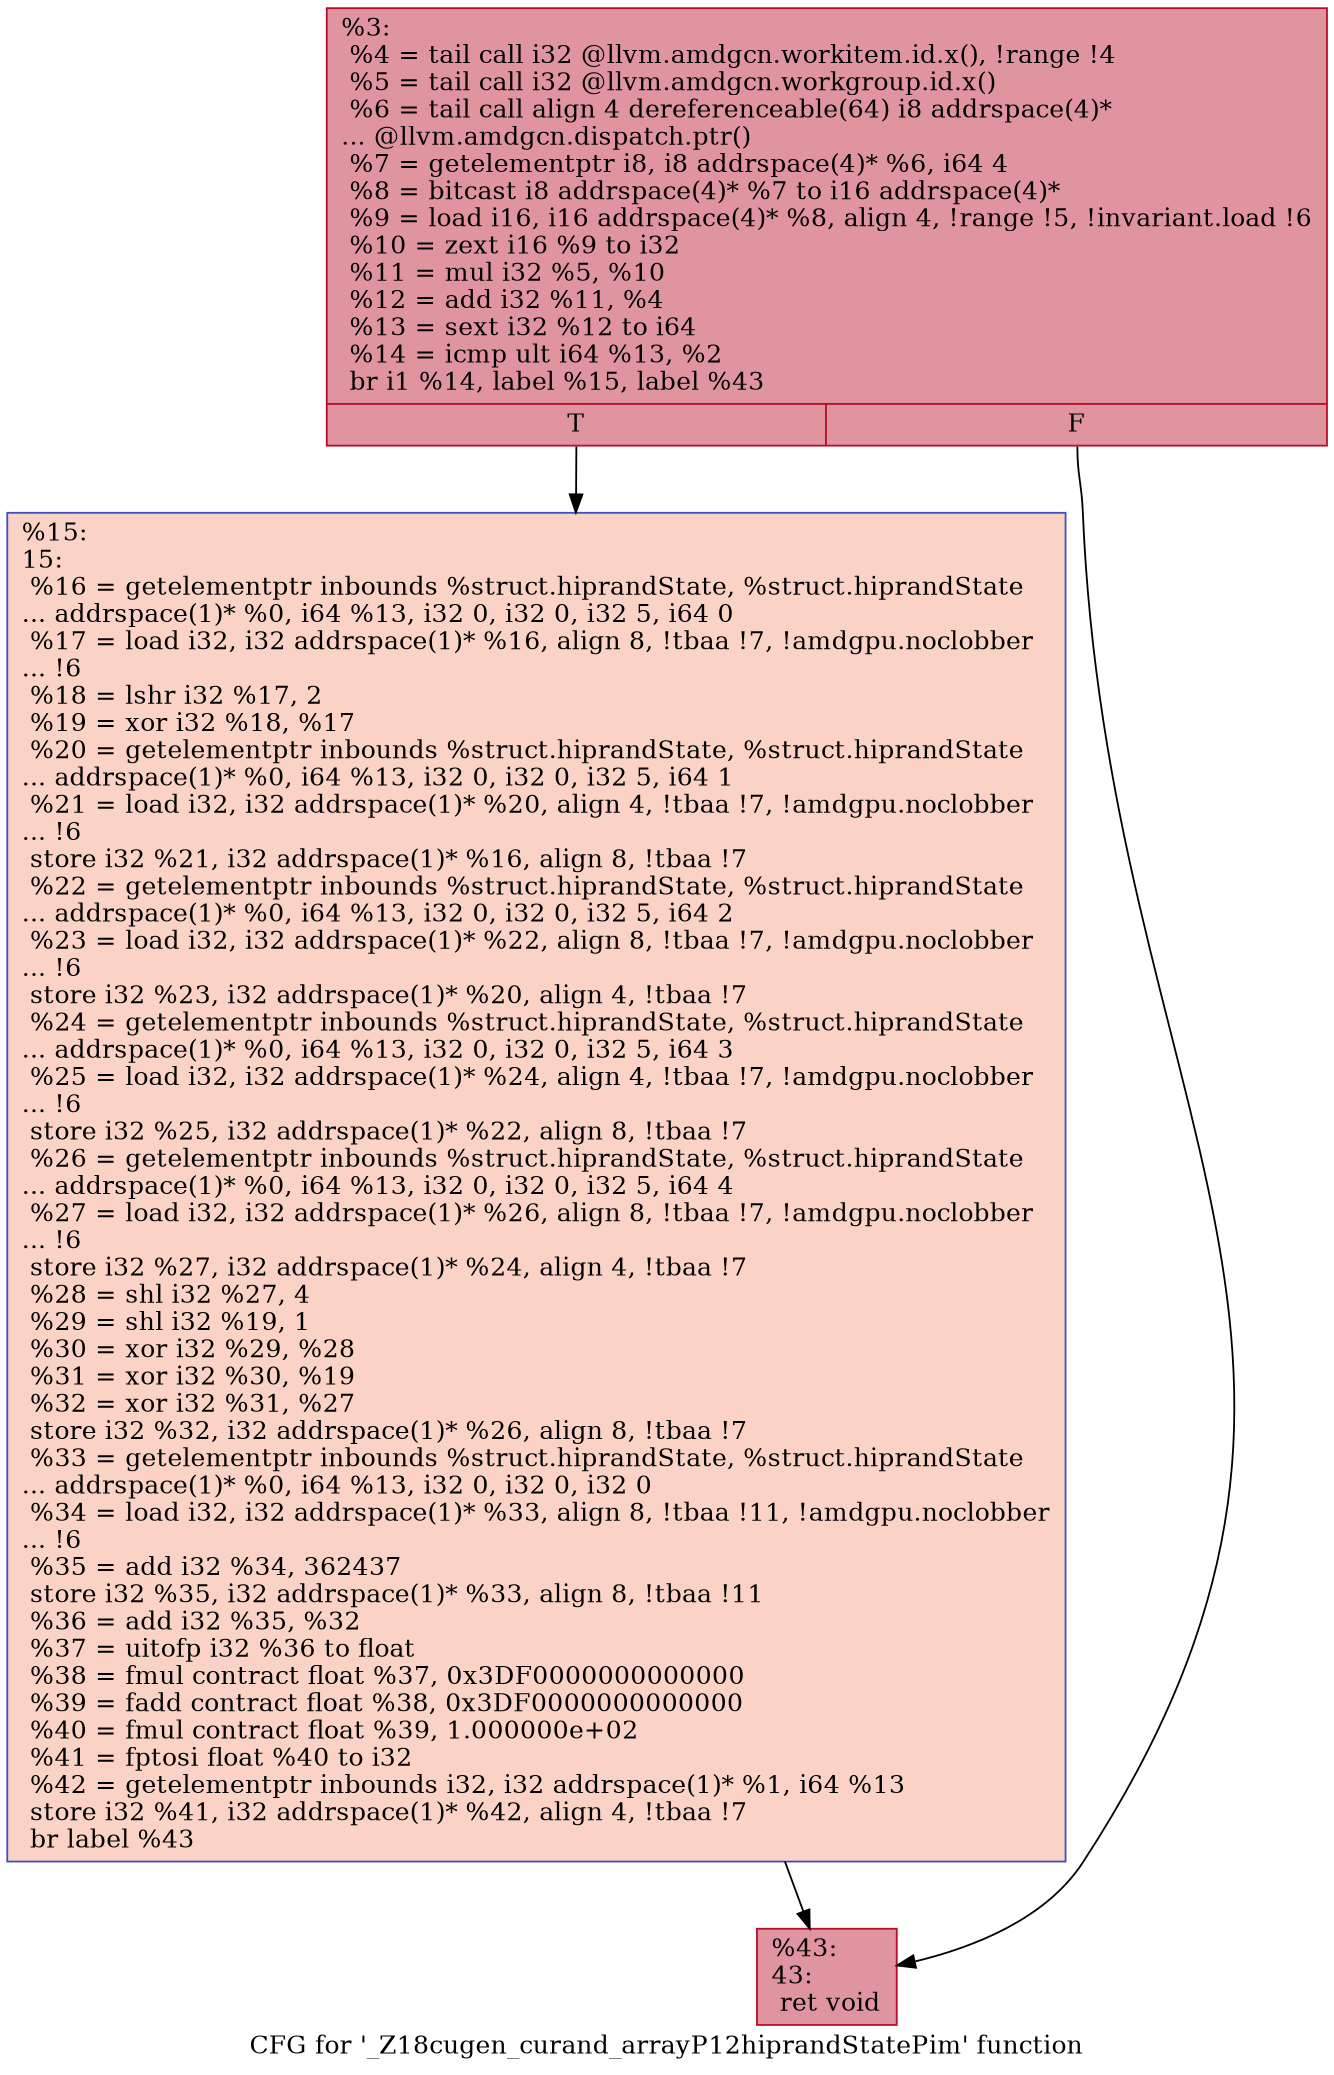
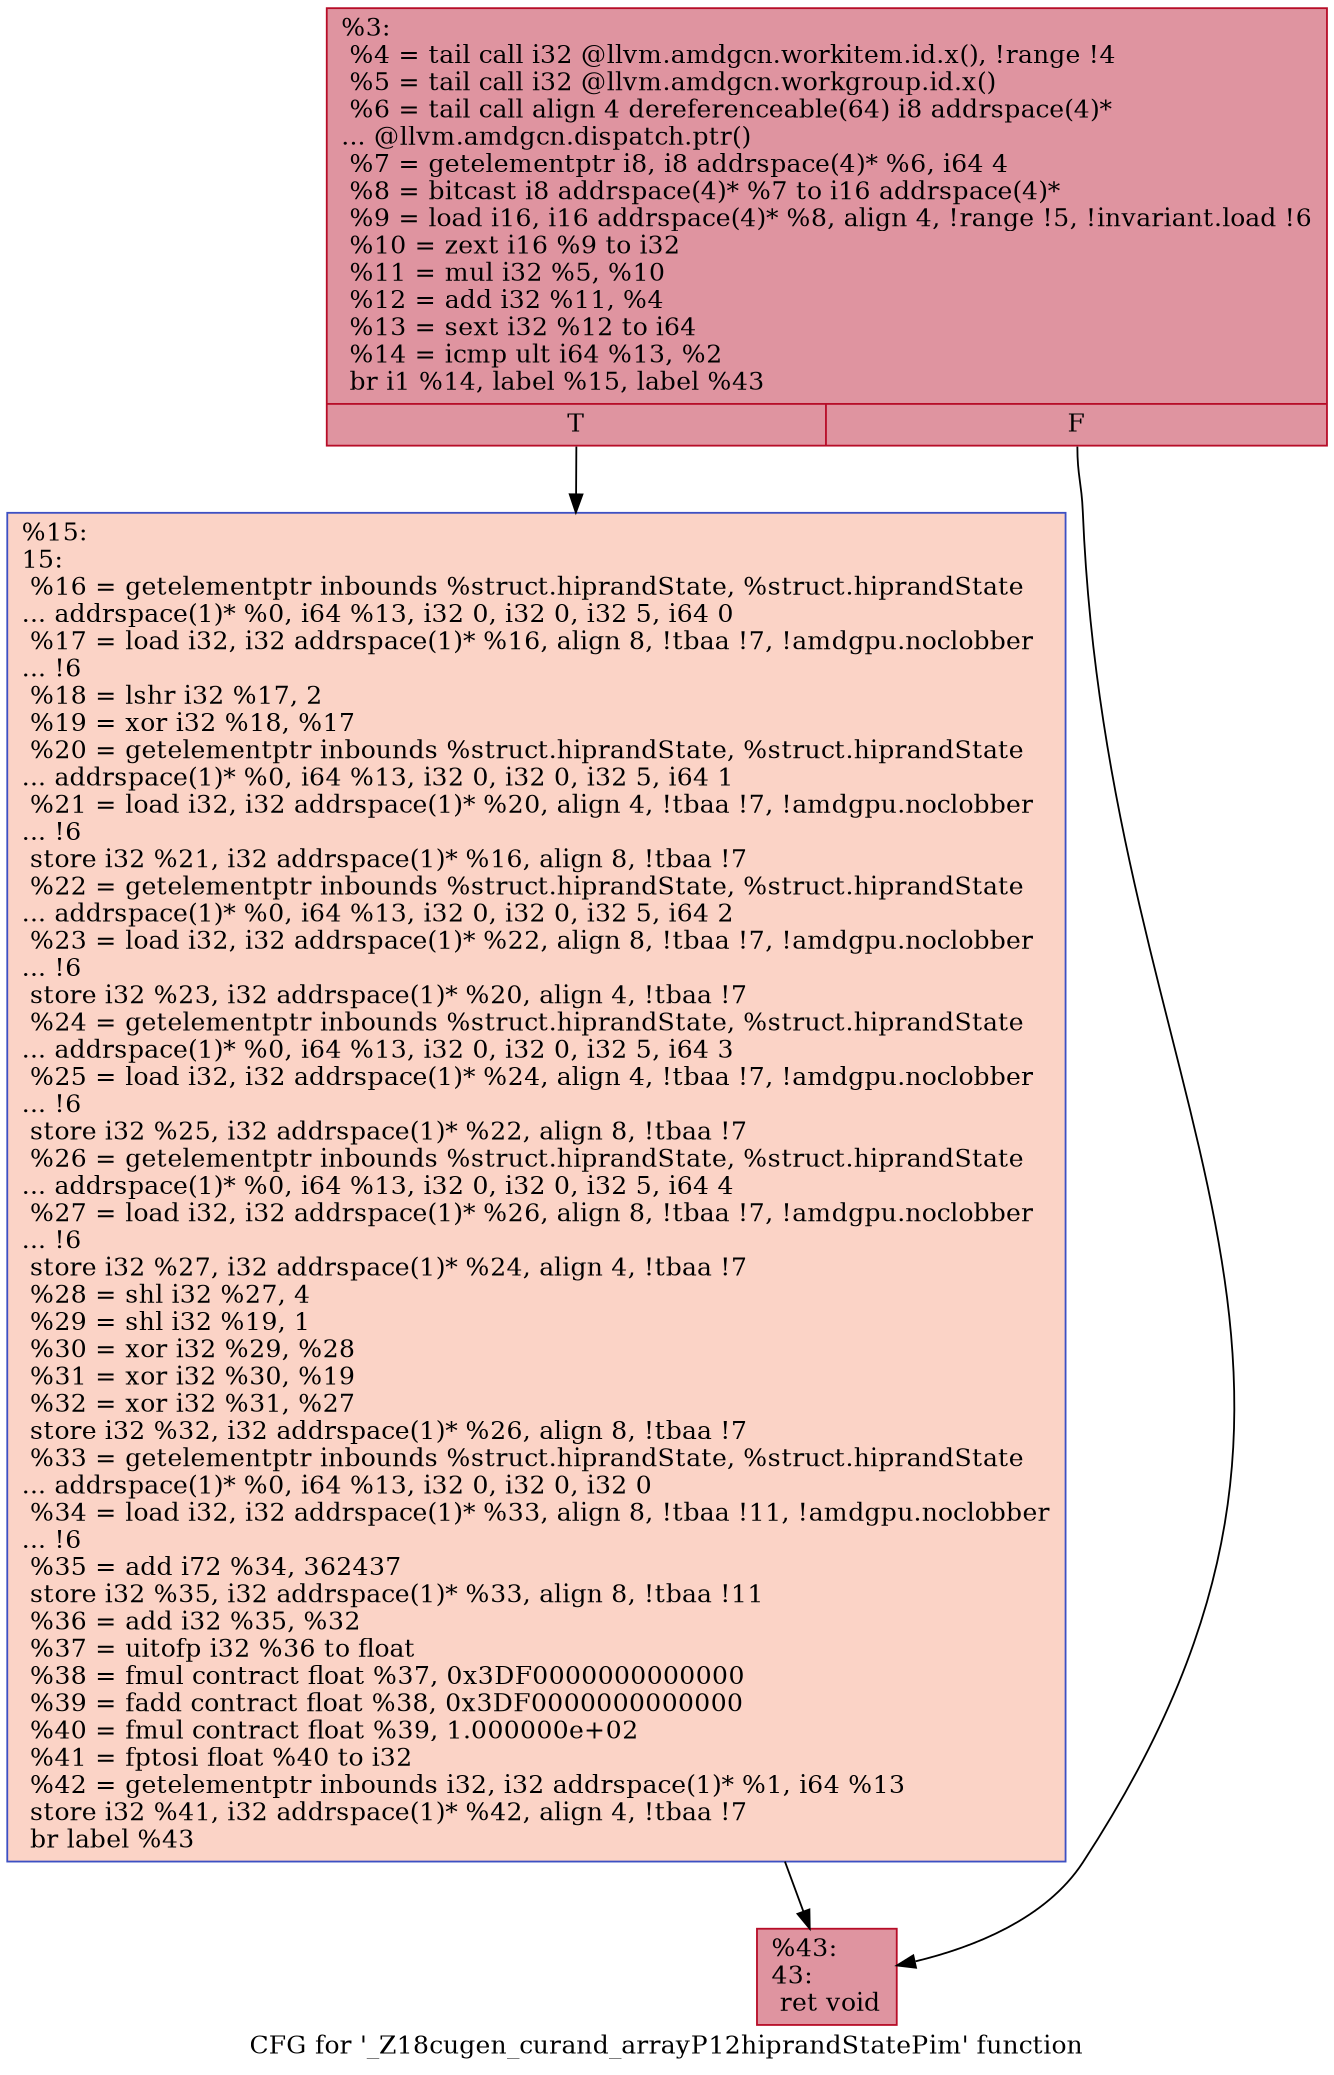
  digraph {
    label="CFG for '_Z18cugen_curand_arrayP12hiprandStatePim' function"
    node [color="#b70d28ff" fillcolor="#b70d2870" shape=record style=filled]
    n1 [label="{%3:\l  %4 = tail call i32 @llvm.amdgcn.workitem.id.x(), !range !4\l  %5 = tail call i32 @llvm.amdgcn.workgroup.id.x()\l  %6 = tail call align 4 dereferenceable(64) i8 addrspace(4)*\l... @llvm.amdgcn.dispatch.ptr()\l  %7 = getelementptr i8, i8 addrspace(4)* %6, i64 4\l  %8 = bitcast i8 addrspace(4)* %7 to i16 addrspace(4)*\l  %9 = load i16, i16 addrspace(4)* %8, align 4, !range !5, !invariant.load !6\l  %10 = zext i16 %9 to i32\l  %11 = mul i32 %5, %10\l  %12 = add i32 %11, %4\l  %13 = sext i32 %12 to i64\l  %14 = icmp ult i64 %13, %2\l  br i1 %14, label %15, label %43\l|{<s0>T|<s1>F}}"]
-   n2 [color="#3d50c3ff" fillcolor="#f59c7d70" label="{%15:\l15:                                               \l  %16 = getelementptr inbounds %struct.hiprandState, %struct.hiprandState\l... addrspace(1)* %0, i64 %13, i32 0, i32 0, i32 5, i64 0\l  %17 = load i32, i32 addrspace(1)* %16, align 8, !tbaa !7, !amdgpu.noclobber\l... !6\l  %18 = lshr i32 %17, 2\l  %19 = xor i32 %18, %17\l  %20 = getelementptr inbounds %struct.hiprandState, %struct.hiprandState\l... addrspace(1)* %0, i64 %13, i32 0, i32 0, i32 5, i64 1\l  %21 = load i32, i32 addrspace(1)* %20, align 4, !tbaa !7, !amdgpu.noclobber\l... !6\l  store i32 %21, i32 addrspace(1)* %16, align 8, !tbaa !7\l  %22 = getelementptr inbounds %struct.hiprandState, %struct.hiprandState\l... addrspace(1)* %0, i64 %13, i32 0, i32 0, i32 5, i64 2\l  %23 = load i32, i32 addrspace(1)* %22, align 8, !tbaa !7, !amdgpu.noclobber\l... !6\l  store i32 %23, i32 addrspace(1)* %20, align 4, !tbaa !7\l  %24 = getelementptr inbounds %struct.hiprandState, %struct.hiprandState\l... addrspace(1)* %0, i64 %13, i32 0, i32 0, i32 5, i64 3\l  %25 = load i32, i32 addrspace(1)* %24, align 4, !tbaa !7, !amdgpu.noclobber\l... !6\l  store i32 %25, i32 addrspace(1)* %22, align 8, !tbaa !7\l  %26 = getelementptr inbounds %struct.hiprandState, %struct.hiprandState\l... addrspace(1)* %0, i64 %13, i32 0, i32 0, i32 5, i64 4\l  %27 = load i32, i32 addrspace(1)* %26, align 8, !tbaa !7, !amdgpu.noclobber\l... !6\l  store i32 %27, i32 addrspace(1)* %24, align 4, !tbaa !7\l  %28 = shl i32 %27, 4\l  %29 = shl i32 %19, 1\l  %30 = xor i32 %29, %28\l  %31 = xor i32 %30, %19\l  %32 = xor i32 %31, %27\l  store i32 %32, i32 addrspace(1)* %26, align 8, !tbaa !7\l  %33 = getelementptr inbounds %struct.hiprandState, %struct.hiprandState\l... addrspace(1)* %0, i64 %13, i32 0, i32 0, i32 0\l  %34 = load i32, i32 addrspace(1)* %33, align 8, !tbaa !11, !amdgpu.noclobber\l... !6\l  %35 = add i32 %34, 362437\l  store i32 %35, i32 addrspace(1)* %33, align 8, !tbaa !11\l  %36 = add i32 %35, %32\l  %37 = uitofp i32 %36 to float\l  %38 = fmul contract float %37, 0x3DF0000000000000\l  %39 = fadd contract float %38, 0x3DF0000000000000\l  %40 = fmul contract float %39, 1.000000e+02\l  %41 = fptosi float %40 to i32\l  %42 = getelementptr inbounds i32, i32 addrspace(1)* %1, i64 %13\l  store i32 %41, i32 addrspace(1)* %42, align 4, !tbaa !7\l  br label %43\l}"]
+   n2 [color="#3d50c3ff" fillcolor="#f59c7d70" label="{%15:\l15:                                               \l  %16 = getelementptr inbounds %struct.hiprandState, %struct.hiprandState\l... addrspace(1)* %0, i64 %13, i32 0, i32 0, i32 5, i64 0\l  %17 = load i32, i32 addrspace(1)* %16, align 8, !tbaa !7, !amdgpu.noclobber\l... !6\l  %18 = lshr i32 %17, 2\l  %19 = xor i32 %18, %17\l  %20 = getelementptr inbounds %struct.hiprandState, %struct.hiprandState\l... addrspace(1)* %0, i64 %13, i32 0, i32 0, i32 5, i64 1\l  %21 = load i32, i32 addrspace(1)* %20, align 4, !tbaa !7, !amdgpu.noclobber\l... !6\l  store i32 %21, i32 addrspace(1)* %16, align 8, !tbaa !7\l  %22 = getelementptr inbounds %struct.hiprandState, %struct.hiprandState\l... addrspace(1)* %0, i64 %13, i32 0, i32 0, i32 5, i64 2\l  %23 = load i32, i32 addrspace(1)* %22, align 8, !tbaa !7, !amdgpu.noclobber\l... !6\l  store i32 %23, i32 addrspace(1)* %20, align 4, !tbaa !7\l  %24 = getelementptr inbounds %struct.hiprandState, %struct.hiprandState\l... addrspace(1)* %0, i64 %13, i32 0, i32 0, i32 5, i64 3\l  %25 = load i32, i32 addrspace(1)* %24, align 4, !tbaa !7, !amdgpu.noclobber\l... !6\l  store i32 %25, i32 addrspace(1)* %22, align 8, !tbaa !7\l  %26 = getelementptr inbounds %struct.hiprandState, %struct.hiprandState\l... addrspace(1)* %0, i64 %13, i32 0, i32 0, i32 5, i64 4\l  %27 = load i32, i32 addrspace(1)* %26, align 8, !tbaa !7, !amdgpu.noclobber\l... !6\l  store i32 %27, i32 addrspace(1)* %24, align 4, !tbaa !7\l  %28 = shl i32 %27, 4\l  %29 = shl i32 %19, 1\l  %30 = xor i32 %29, %28\l  %31 = xor i32 %30, %19\l  %32 = xor i32 %31, %27\l  store i32 %32, i32 addrspace(1)* %26, align 8, !tbaa !7\l  %33 = getelementptr inbounds %struct.hiprandState, %struct.hiprandState\l... addrspace(1)* %0, i64 %13, i32 0, i32 0, i32 0\l  %34 = load i32, i32 addrspace(1)* %33, align 8, !tbaa !11, !amdgpu.noclobber\l... !6\l  %35 = add i72 %34, 362437\l  store i32 %35, i32 addrspace(1)* %33, align 8, !tbaa !11\l  %36 = add i32 %35, %32\l  %37 = uitofp i32 %36 to float\l  %38 = fmul contract float %37, 0x3DF0000000000000\l  %39 = fadd contract float %38, 0x3DF0000000000000\l  %40 = fmul contract float %39, 1.000000e+02\l  %41 = fptosi float %40 to i32\l  %42 = getelementptr inbounds i32, i32 addrspace(1)* %1, i64 %13\l  store i32 %41, i32 addrspace(1)* %42, align 4, !tbaa !7\l  br label %43\l}"]
    n3 [label="{%43:\l43:                                               \l  ret void\l}"]
    n1 -> n2 [tailport=s0]
    n1 -> n3 [tailport=s1]
    n2 -> n3
  }
